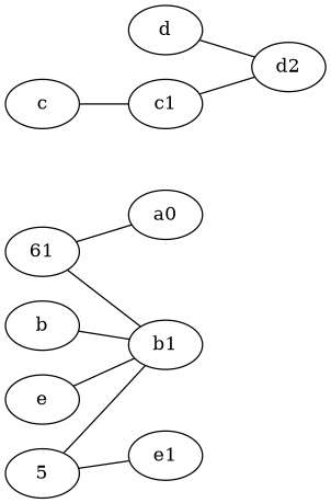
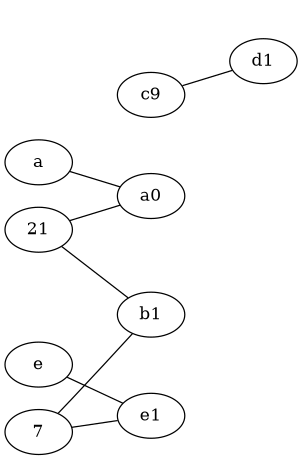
  graph {
    rankdir=LR
    node [labelfontsize=50]
    n1 [label=a0]
-   7 [label=5]
+   7
    e1
    b1
    e
-   21 [label=61]
-   c1
-   d1 [label=d2]
-   d
-   c
-   b
+   21
+   c1 [label=c9]
+   d1
+   a
    7 -- e1
    7 -- b1
-   e -- b1
+   e -- e1
    21 -- n1
    21 -- b1
    c1 -- d1
-   d -- d1
-   c -- c1
-   b -- b1
+   a -- n1
  }
